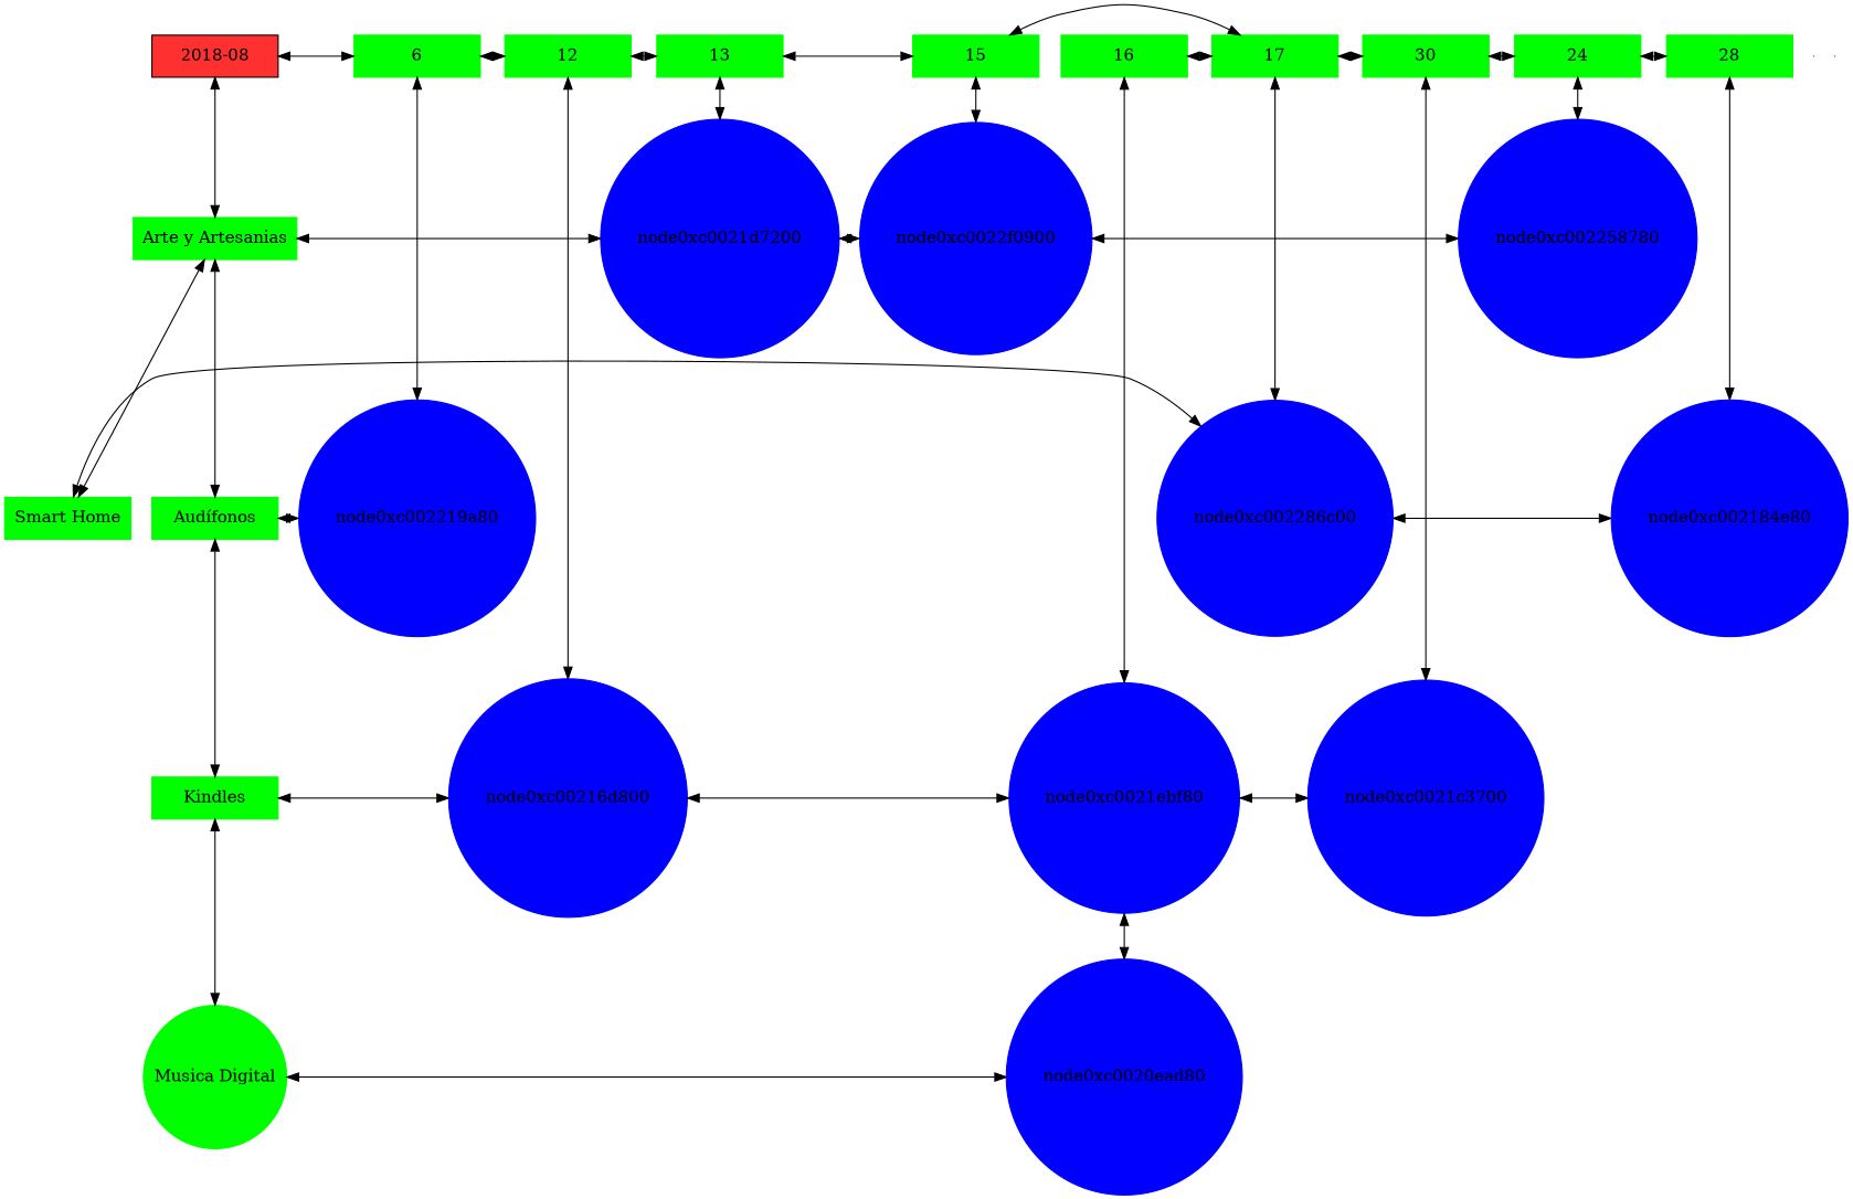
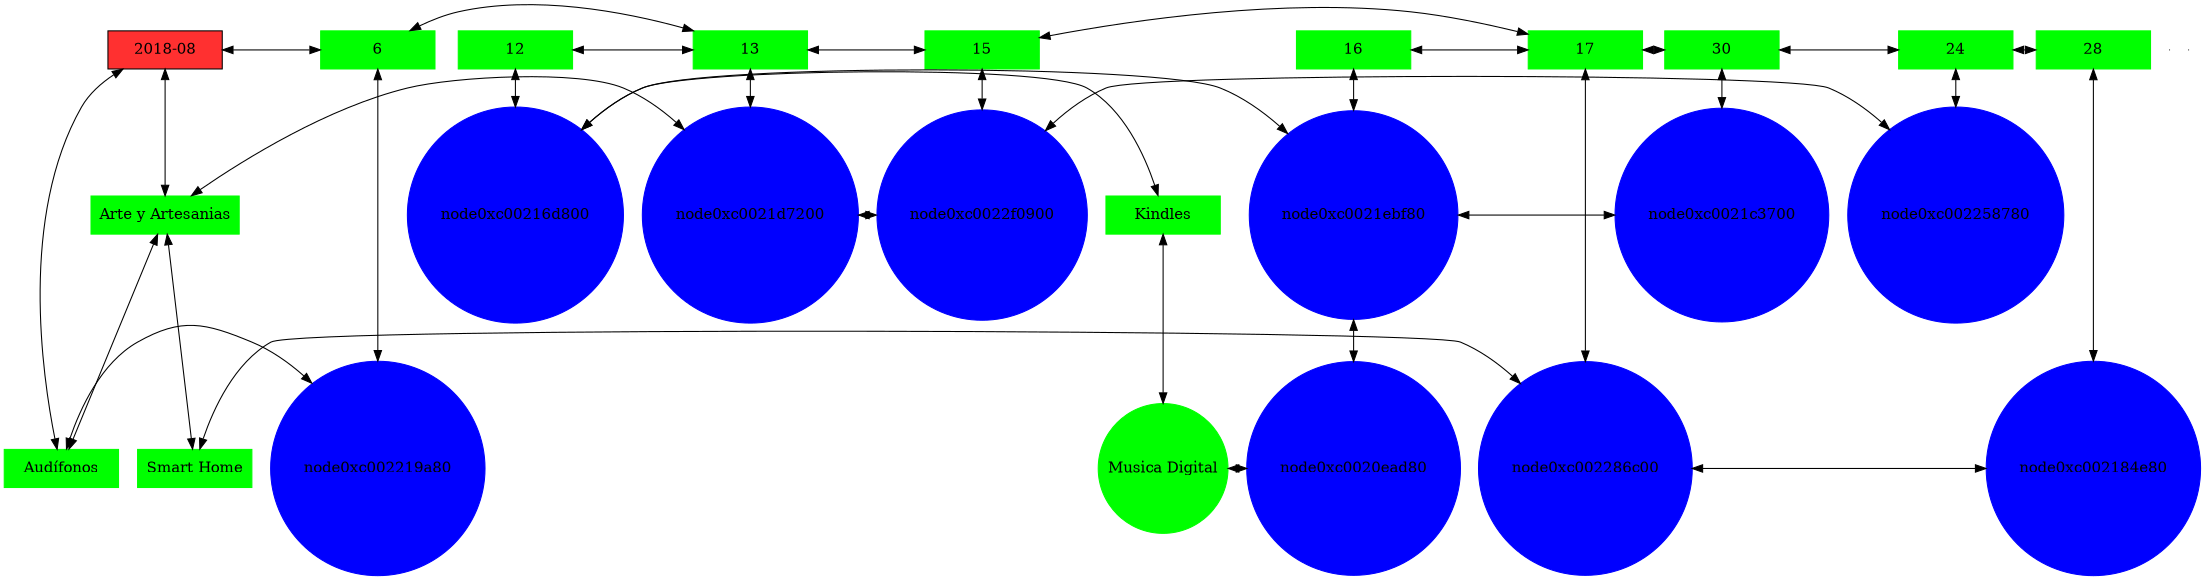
  digraph {
    node [group=1 shape=box style=filled color=green]
    edge [dir=both]
    n1 [fillcolor=firebrick1 label="2018-08" width=1.5 color=""]
    n2 [group=6 label=6 width=1.5]
    n3 [group=12 label=12 width=1.5]
    n4 [group=13 label=13 width=1.5]
    n5 [group=15 label=15 width=1.5]
    n6 [group=16 label=16 width=1.5]
    n7 [group=17 label=17 width=1.5]
    n8 [group=20 label=30 width=1.5]
    n9 [group=24 label=24 width=1.5]
    n10 [group=28 label=28 width=1.5]
    n11 [label="Arte y Artesanias" width=1.5]
    node0xc0021d7200 [color=blue group=13 shape=circle width=0.5]
    node0xc0022f0900 [color=blue group=15 shape=circle width=0.5]
    node0xc002258780 [color=blue group=24 shape=circle width=0.5]
    n15 [label="Audífonos" width=1.5]
    node0xc002219a80 [color=blue group=6 shape=circle width=0.5]
    n17 [label=Kindles width=1.5]
    node0xc00216d800 [color=blue group=12 shape=circle width=0.5]
    node0xc0021ebf80 [color=blue group=16 shape=circle width=0.5]
    node0xc0021c3700 [color=blue group=20 shape=circle width=0.5]
    n21 [label="Musica Digital" shape=circle width=1.5]
    node0xc0020ead80 [color=blue group=16 shape=circle width=0.5]
    n23 [label="Smart Home" width=1.5]
    node0xc002286c00 [color=blue group=17 shape=circle width=0.5]
    node0xc002184e80 [color=blue group=28 shape=circle width=0.5]
    e0 [shape=point width=0 group="" style="" color=""]
    e1 [shape=point width=0 group="" style="" color=""]
    subgraph sub_1 {
      rank=same
      n1
      n2
    }
    subgraph sub_2 {
      rank=same
      n2
      n3
    }
    subgraph sub_3 {
      rank=same
      n3
      n4
    }
    subgraph sub_4 {
      rank=same
      n4
      n5
    }
    subgraph sub_5 {
      rank=same
      n5
      n6
    }
    subgraph sub_6 {
      rank=same
      n6
      n7
    }
    subgraph sub_7 {
      rank=same
      n7
      n8
    }
    subgraph sub_8 {
      rank=same
      n8
      n9
    }
    subgraph sub_9 {
      rank=same
      n9
      n10
    }
    subgraph sub_10 {
      rank=same
      n11
      node0xc0021d7200
    }
    subgraph sub_11 {
      rank=same
      node0xc0021d7200
      node0xc0022f0900
    }
    subgraph sub_12 {
      rank=same
      node0xc0022f0900
      node0xc002258780
    }
    subgraph sub_13 {
      rank=same
      n15
      node0xc002219a80
    }
    subgraph sub_14 {
      rank=same
      n17
      node0xc00216d800
    }
    subgraph sub_15 {
      rank=same
      node0xc00216d800
      node0xc0021ebf80
    }
    subgraph sub_16 {
      rank=same
      node0xc0021ebf80
      node0xc0021c3700
    }
    subgraph sub_17 {
      rank=same
      n21
      node0xc0020ead80
    }
    subgraph sub_18 {
      rank=same
      n23
      node0xc002286c00
    }
    subgraph sub_19 {
      rank=same
      node0xc002286c00
      node0xc002184e80
    }
    n1 -> n2
    n1 -> n11
-   n2 -> n3
+   n2 -> n4
    n2 -> node0xc002219a80
    n3 -> n4
    n3 -> node0xc00216d800
    n4 -> n5
    n4 -> node0xc0021d7200
    n5 -> n7
    n5 -> node0xc0022f0900
    n6 -> n7
    n6 -> node0xc0021ebf80
    n7 -> n8
    n7 -> node0xc002286c00
    n8 -> n9
    n8 -> node0xc0021c3700
    n9 -> n10
    n9 -> node0xc002258780
    n10 -> node0xc002184e80
    n11 -> node0xc0021d7200
    n11 -> n15
    n11 -> n23
    node0xc0021d7200 -> node0xc0022f0900
    node0xc0022f0900 -> node0xc002258780
    n15 -> node0xc002219a80
-   n15 -> n17
+   n15 -> n1
    n17 -> node0xc00216d800
    n17 -> n21
    node0xc00216d800 -> node0xc0021ebf80
    node0xc0021ebf80 -> node0xc0021c3700
    node0xc0021ebf80 -> node0xc0020ead80
    n21 -> node0xc0020ead80
    n23 -> node0xc002286c00
    node0xc002286c00 -> node0xc002184e80
  }
